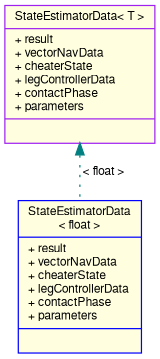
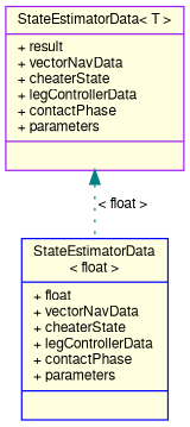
  digraph {
    node [fillcolor=lightyellow fontname=FreeSans fontsize=10 shape=record style=filled]
    n1 [color=purple fontcolor=black height=0.2 label="{StateEstimatorData\< T \>\n|+ result\l+ vectorNavData\l+ cheaterState\l+ legControllerData\l+ contactPhase\l+ parameters\l|}" width=0.4]
-   n2 [color=blue height=0.2 label="{StateEstimatorData\l\< float \>\n|+ result\l+ vectorNavData\l+ cheaterState\l+ legControllerData\l+ contactPhase\l+ parameters\l|}" width=0.4]
+   n2 [color=blue height=0.2 label="{StateEstimatorData\l\< float \>\n|+ float\l+ vectorNavData\l+ cheaterState\l+ legControllerData\l+ contactPhase\l+ parameters\l|}" width=0.4]
    n1 -> n2 [color=teal dir=back fontname=FreeSans fontsize=10 label=" \< float \>" labelfontname=FreeSans labelfontsize=10 style=dotted]
  }
